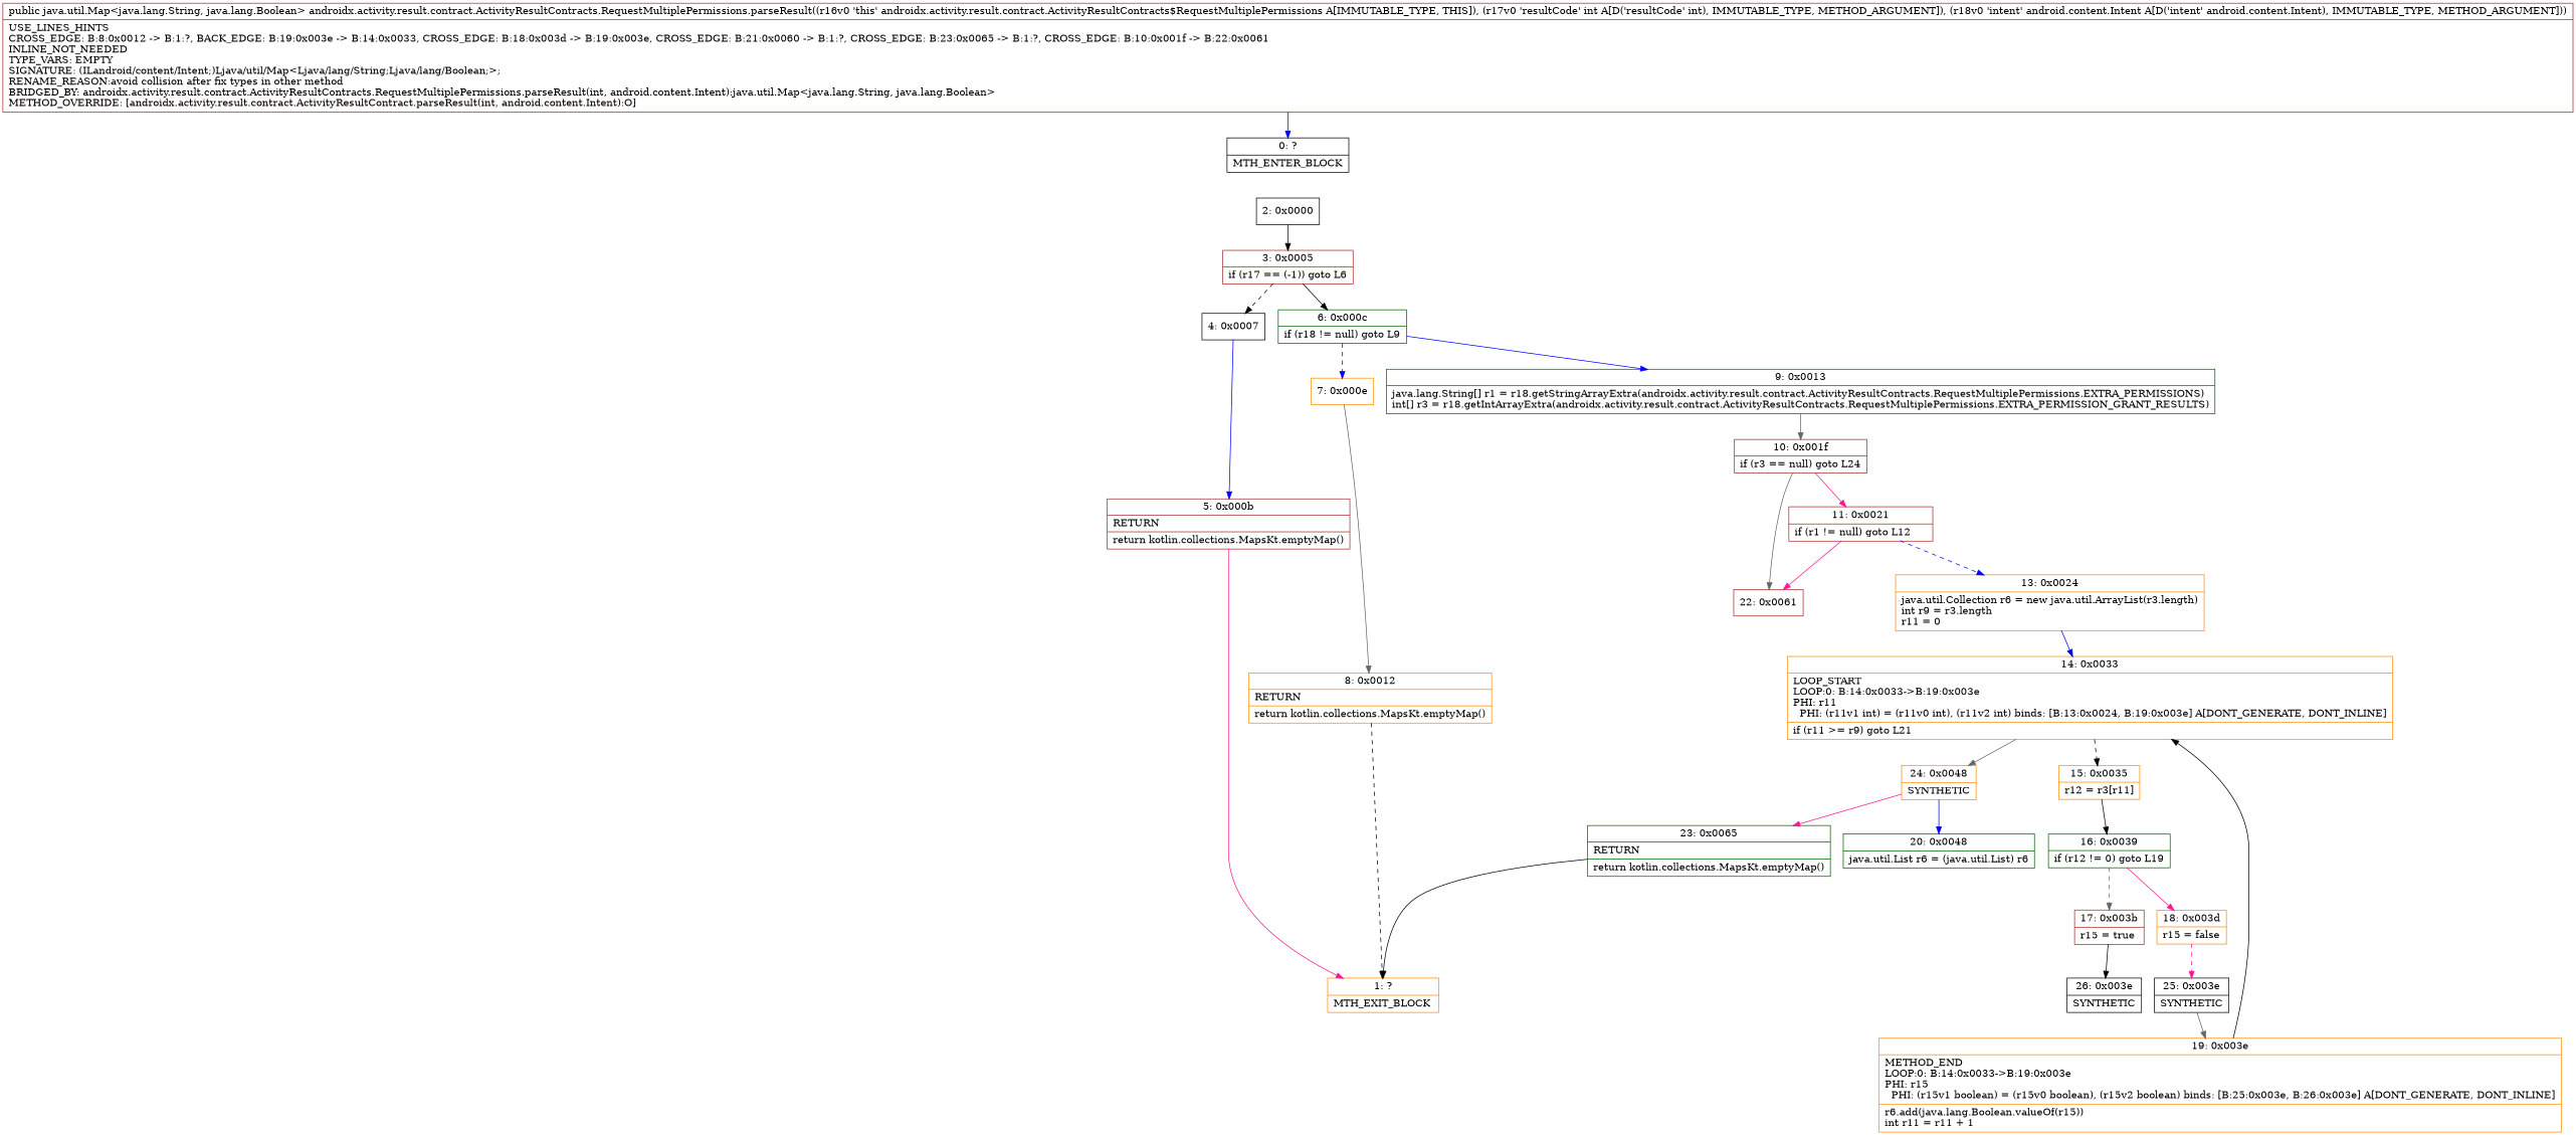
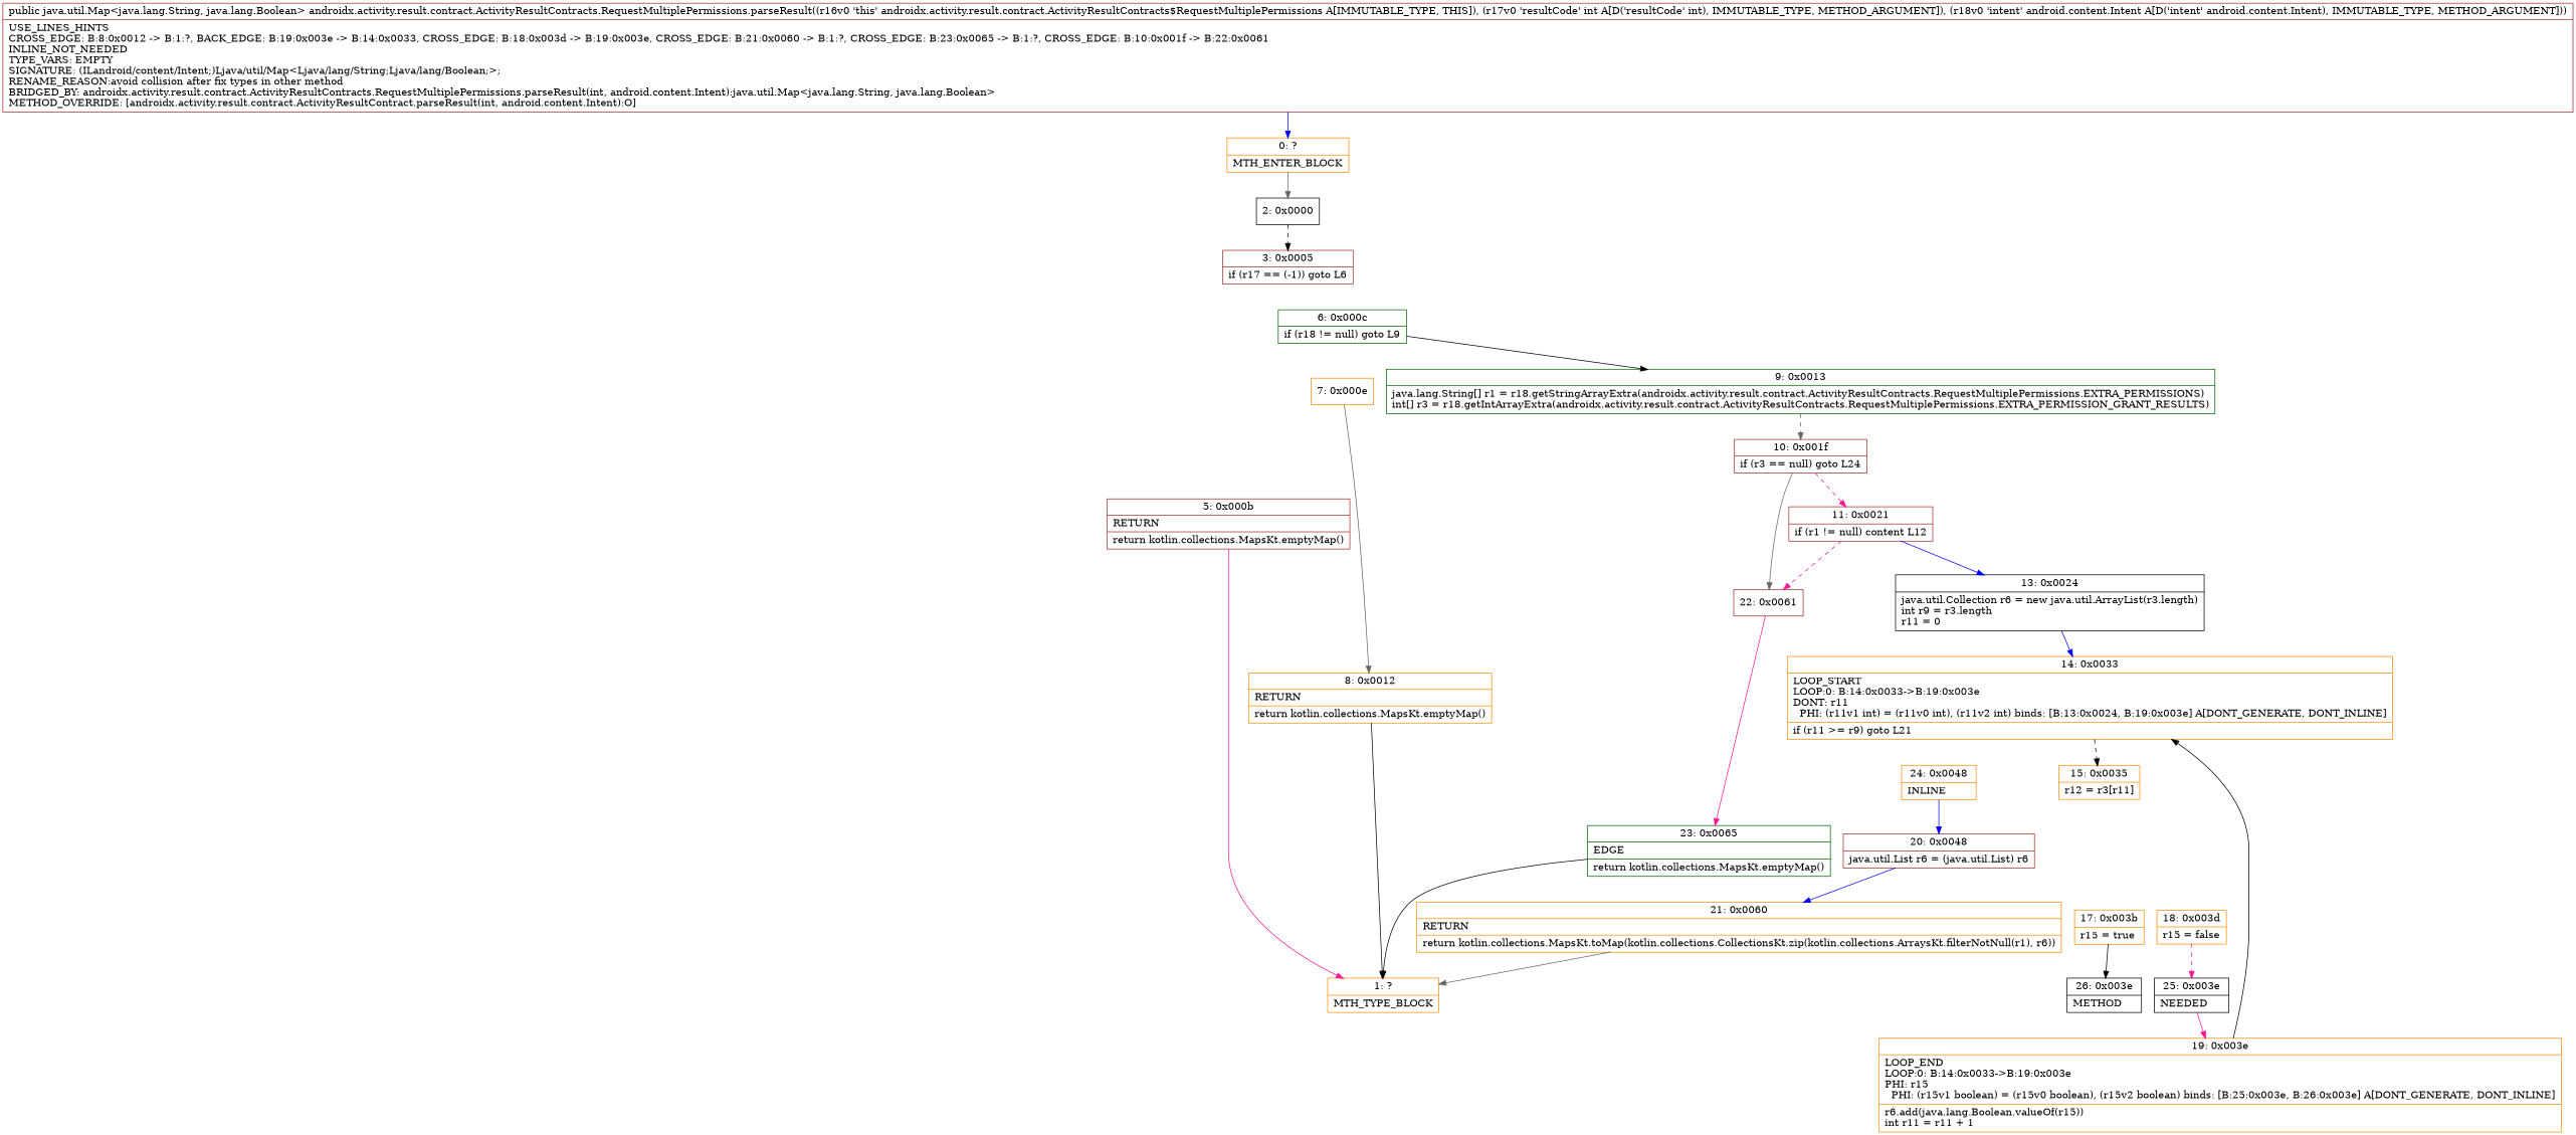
  digraph {
    node [color=darkorange shape=record]
    edge [color=black]
-   n1 [color=black label="{0\:\ ?|MTH_ENTER_BLOCK\l}"]
+   n1 [label="{0\:\ ?|MTH_ENTER_BLOCK\l}"]
    n2 [color=black label="{2\:\ 0x0000}"]
    n3 [color=brown label="{3\:\ 0x0005|if (r17 == (\-1)) goto L6\l}"]
-   n4 [color=black label="{4\:\ 0x0007}"]
    n5 [color=darkgreen label="{6\:\ 0x000c|if (r18 != null) goto L9\l}"]
    n6 [color=brown label="{5\:\ 0x000b|RETURN\l|return kotlin.collections.MapsKt.emptyMap()\l}"]
    n7 [label="{7\:\ 0x000e}"]
    n8 [color=darkgreen label="{9\:\ 0x0013|java.lang.String[] r1 = r18.getStringArrayExtra(androidx.activity.result.contract.ActivityResultContracts.RequestMultiplePermissions.EXTRA_PERMISSIONS)\lint[] r3 = r18.getIntArrayExtra(androidx.activity.result.contract.ActivityResultContracts.RequestMultiplePermissions.EXTRA_PERMISSION_GRANT_RESULTS)\l}"]
-   n9 [label="{1\:\ ?|MTH_EXIT_BLOCK\l}"]
+   n9 [label="{1\:\ ?|MTH_TYPE_BLOCK\l}"]
    n10 [label="{8\:\ 0x0012|RETURN\l|return kotlin.collections.MapsKt.emptyMap()\l}"]
    n11 [color=brown label="{10\:\ 0x001f|if (r3 == null) goto L24\l}"]
-   n12 [color=brown label="{11\:\ 0x0021|if (r1 != null) goto L12\l}"]
+   n12 [color=brown label="{11\:\ 0x0021|if (r1 != null) content L12\l}"]
    n13 [color=brown label="{22\:\ 0x0061}"]
-   n14 [label="{13\:\ 0x0024|java.util.Collection r6 = new java.util.ArrayList(r3.length)\lint r9 = r3.length\lr11 = 0\l}"]
-   n15 [color=darkgreen label="{23\:\ 0x0065|RETURN\l|return kotlin.collections.MapsKt.emptyMap()\l}"]
-   n16 [label="{14\:\ 0x0033|LOOP_START\lLOOP:0: B:14:0x0033\-\>B:19:0x003e\lPHI: r11 \l  PHI: (r11v1 int) = (r11v0 int), (r11v2 int) binds: [B:13:0x0024, B:19:0x003e] A[DONT_GENERATE, DONT_INLINE]\l|if (r11 \>= r9) goto L21\l}"]
+   n14 [color=black label="{13\:\ 0x0024|java.util.Collection r6 = new java.util.ArrayList(r3.length)\lint r9 = r3.length\lr11 = 0\l}"]
+   n15 [color=darkgreen label="{23\:\ 0x0065|EDGE\l|return kotlin.collections.MapsKt.emptyMap()\l}"]
+   n16 [label="{14\:\ 0x0033|LOOP_START\lLOOP:0: B:14:0x0033\-\>B:19:0x003e\lDONT: r11 \l  PHI: (r11v1 int) = (r11v0 int), (r11v2 int) binds: [B:13:0x0024, B:19:0x003e] A[DONT_GENERATE, DONT_INLINE]\l|if (r11 \>= r9) goto L21\l}"]
    n17 [label="{15\:\ 0x0035|r12 = r3[r11]\l}"]
-   n18 [label="{24\:\ 0x0048|SYNTHETIC\l}"]
-   n19 [color=darkgreen label="{16\:\ 0x0039|if (r12 != 0) goto L19\l}"]
-   n20 [color=darkgreen label="{20\:\ 0x0048|java.util.List r6 = (java.util.List) r6\l}"]
-   n21 [color=brown label="{17\:\ 0x003b|r15 = true\l}"]
+   n18 [label="{24\:\ 0x0048|INLINE\l}"]
+   n20 [color=brown label="{20\:\ 0x0048|java.util.List r6 = (java.util.List) r6\l}"]
+   n21 [label="{17\:\ 0x003b|r15 = true\l}"]
    n22 [label="{18\:\ 0x003d|r15 = false\l}"]
-   n23 [color=black label="{26\:\ 0x003e|SYNTHETIC\l}"]
-   n24 [color=black label="{25\:\ 0x003e|SYNTHETIC\l}"]
-   n25 [label="{19\:\ 0x003e|METHOD_END\lLOOP:0: B:14:0x0033\-\>B:19:0x003e\lPHI: r15 \l  PHI: (r15v1 boolean) = (r15v0 boolean), (r15v2 boolean) binds: [B:25:0x003e, B:26:0x003e] A[DONT_GENERATE, DONT_INLINE]\l|r6.add(java.lang.Boolean.valueOf(r15))\lint r11 = r11 + 1\l}"]
+   n23 [color=black label="{26\:\ 0x003e|METHOD\l}"]
+   n24 [color=black label="{25\:\ 0x003e|NEEDED\l}"]
+   n25 [label="{19\:\ 0x003e|LOOP_END\lLOOP:0: B:14:0x0033\-\>B:19:0x003e\lPHI: r15 \l  PHI: (r15v1 boolean) = (r15v0 boolean), (r15v2 boolean) binds: [B:25:0x003e, B:26:0x003e] A[DONT_GENERATE, DONT_INLINE]\l|r6.add(java.lang.Boolean.valueOf(r15))\lint r11 = r11 + 1\l}"]
+   n26 [label="{21\:\ 0x0060|RETURN\l|return kotlin.collections.MapsKt.toMap(kotlin.collections.CollectionsKt.zip(kotlin.collections.ArraysKt.filterNotNull(r1), r6))\l}"]
    n27 [color=brown label="{public java.util.Map\<java.lang.String, java.lang.Boolean\> androidx.activity.result.contract.ActivityResultContracts.RequestMultiplePermissions.parseResult((r16v0 'this' androidx.activity.result.contract.ActivityResultContracts$RequestMultiplePermissions A[IMMUTABLE_TYPE, THIS]), (r17v0 'resultCode' int A[D('resultCode' int), IMMUTABLE_TYPE, METHOD_ARGUMENT]), (r18v0 'intent' android.content.Intent A[D('intent' android.content.Intent), IMMUTABLE_TYPE, METHOD_ARGUMENT]))  | USE_LINES_HINTS\lCROSS_EDGE: B:8:0x0012 \-\> B:1:?, BACK_EDGE: B:19:0x003e \-\> B:14:0x0033, CROSS_EDGE: B:18:0x003d \-\> B:19:0x003e, CROSS_EDGE: B:21:0x0060 \-\> B:1:?, CROSS_EDGE: B:23:0x0065 \-\> B:1:?, CROSS_EDGE: B:10:0x001f \-\> B:22:0x0061\lINLINE_NOT_NEEDED\lTYPE_VARS: EMPTY\lSIGNATURE: (ILandroid\/content\/Intent;)Ljava\/util\/Map\<Ljava\/lang\/String;Ljava\/lang\/Boolean;\>;\lRENAME_REASON:avoid collision after fix types in other method\lBRIDGED_BY: androidx.activity.result.contract.ActivityResultContracts.RequestMultiplePermissions.parseResult(int, android.content.Intent):java.util.Map\<java.lang.String, java.lang.Boolean\>\lMETHOD_OVERRIDE: [androidx.activity.result.contract.ActivityResultContract.parseResult(int, android.content.Intent):O]\l}"]
-   n2 -> n3
-   n3 -> n4 [style=dashed]
-   n3 -> n5
-   n4 -> n6 [color=blue]
-   n5 -> n7 [color=blue style=dashed]
-   n5 -> n8 [color=blue]
+   n1 -> n2 [color=gray40]
+   n2 -> n3 [style=dashed]
+   n5 -> n8
    n6 -> n9 [color=deeppink]
    n7 -> n10 [color=gray40]
-   n8 -> n11 [color=gray40]
-   n10 -> n9 [style=dashed]
-   n11 -> n12 [color=deeppink style=solid]
+   n8 -> n11 [color=gray40 style=dashed]
+   n10 -> n9
+   n11 -> n12 [color=deeppink style=dashed]
    n11 -> n13 [color=gray40]
-   n12 -> n13 [color=deeppink style=solid]
-   n12 -> n14 [color=blue style=dashed]
-   n18 -> n15 [color=deeppink]
+   n12 -> n13 [color=deeppink style=dashed]
+   n12 -> n14 [color=blue]
+   n13 -> n15 [color=deeppink]
    n14 -> n16 [color=blue]
    n15 -> n9
    n16 -> n17 [style=dashed]
-   n16 -> n18 [color=gray40]
-   n17 -> n19
    n18 -> n20 [color=blue]
-   n19 -> n21 [color=gray40 style=dashed]
-   n19 -> n22 [color=deeppink]
+   n20 -> n26 [color=blue]
    n21 -> n23
    n22 -> n24 [color=deeppink style=dashed]
-   n24 -> n25 [color=gray40]
+   n24 -> n25 [color=deeppink]
    n25 -> n16
+   n26 -> n9 [color=gray40]
    n27 -> n1 [color=blue]
  }
